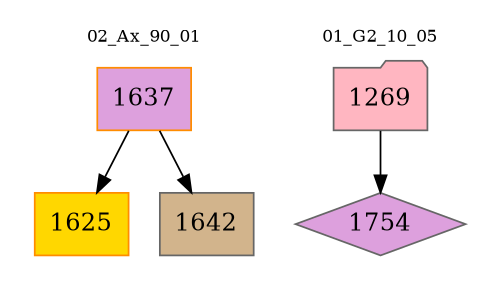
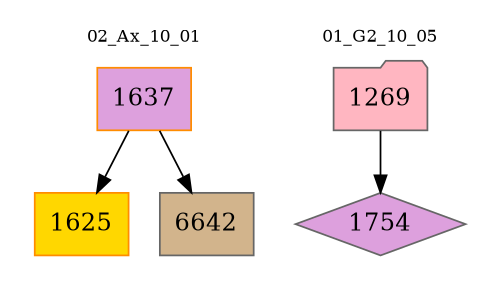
  digraph {
    node [color=gray40 fillcolor=plum shape=box style=filled]
    edge [color=black]
    n1 [color=darkorange label=1637]
    n2 [color=darkorange fillcolor=gold label=1625]
-   n3 [fillcolor=tan label=1642]
+   n3 [fillcolor=tan label=6642]
    n4 [fillcolor=lightpink label=1269 shape=folder]
    n5 [label=1754 shape=diamond]
    subgraph cluster_1 {
      color=white
      fontsize=10
-     label="02_Ax_90_01"
+     label="02_Ax_10_01"
      n1
      n2
      n3
    }
    subgraph cluster_2 {
      color=white
      fontsize=10
      label="01_G2_10_05"
      n4
      n5
    }
    n1 -> n2
    n1 -> n3
    n4 -> n5
  }
